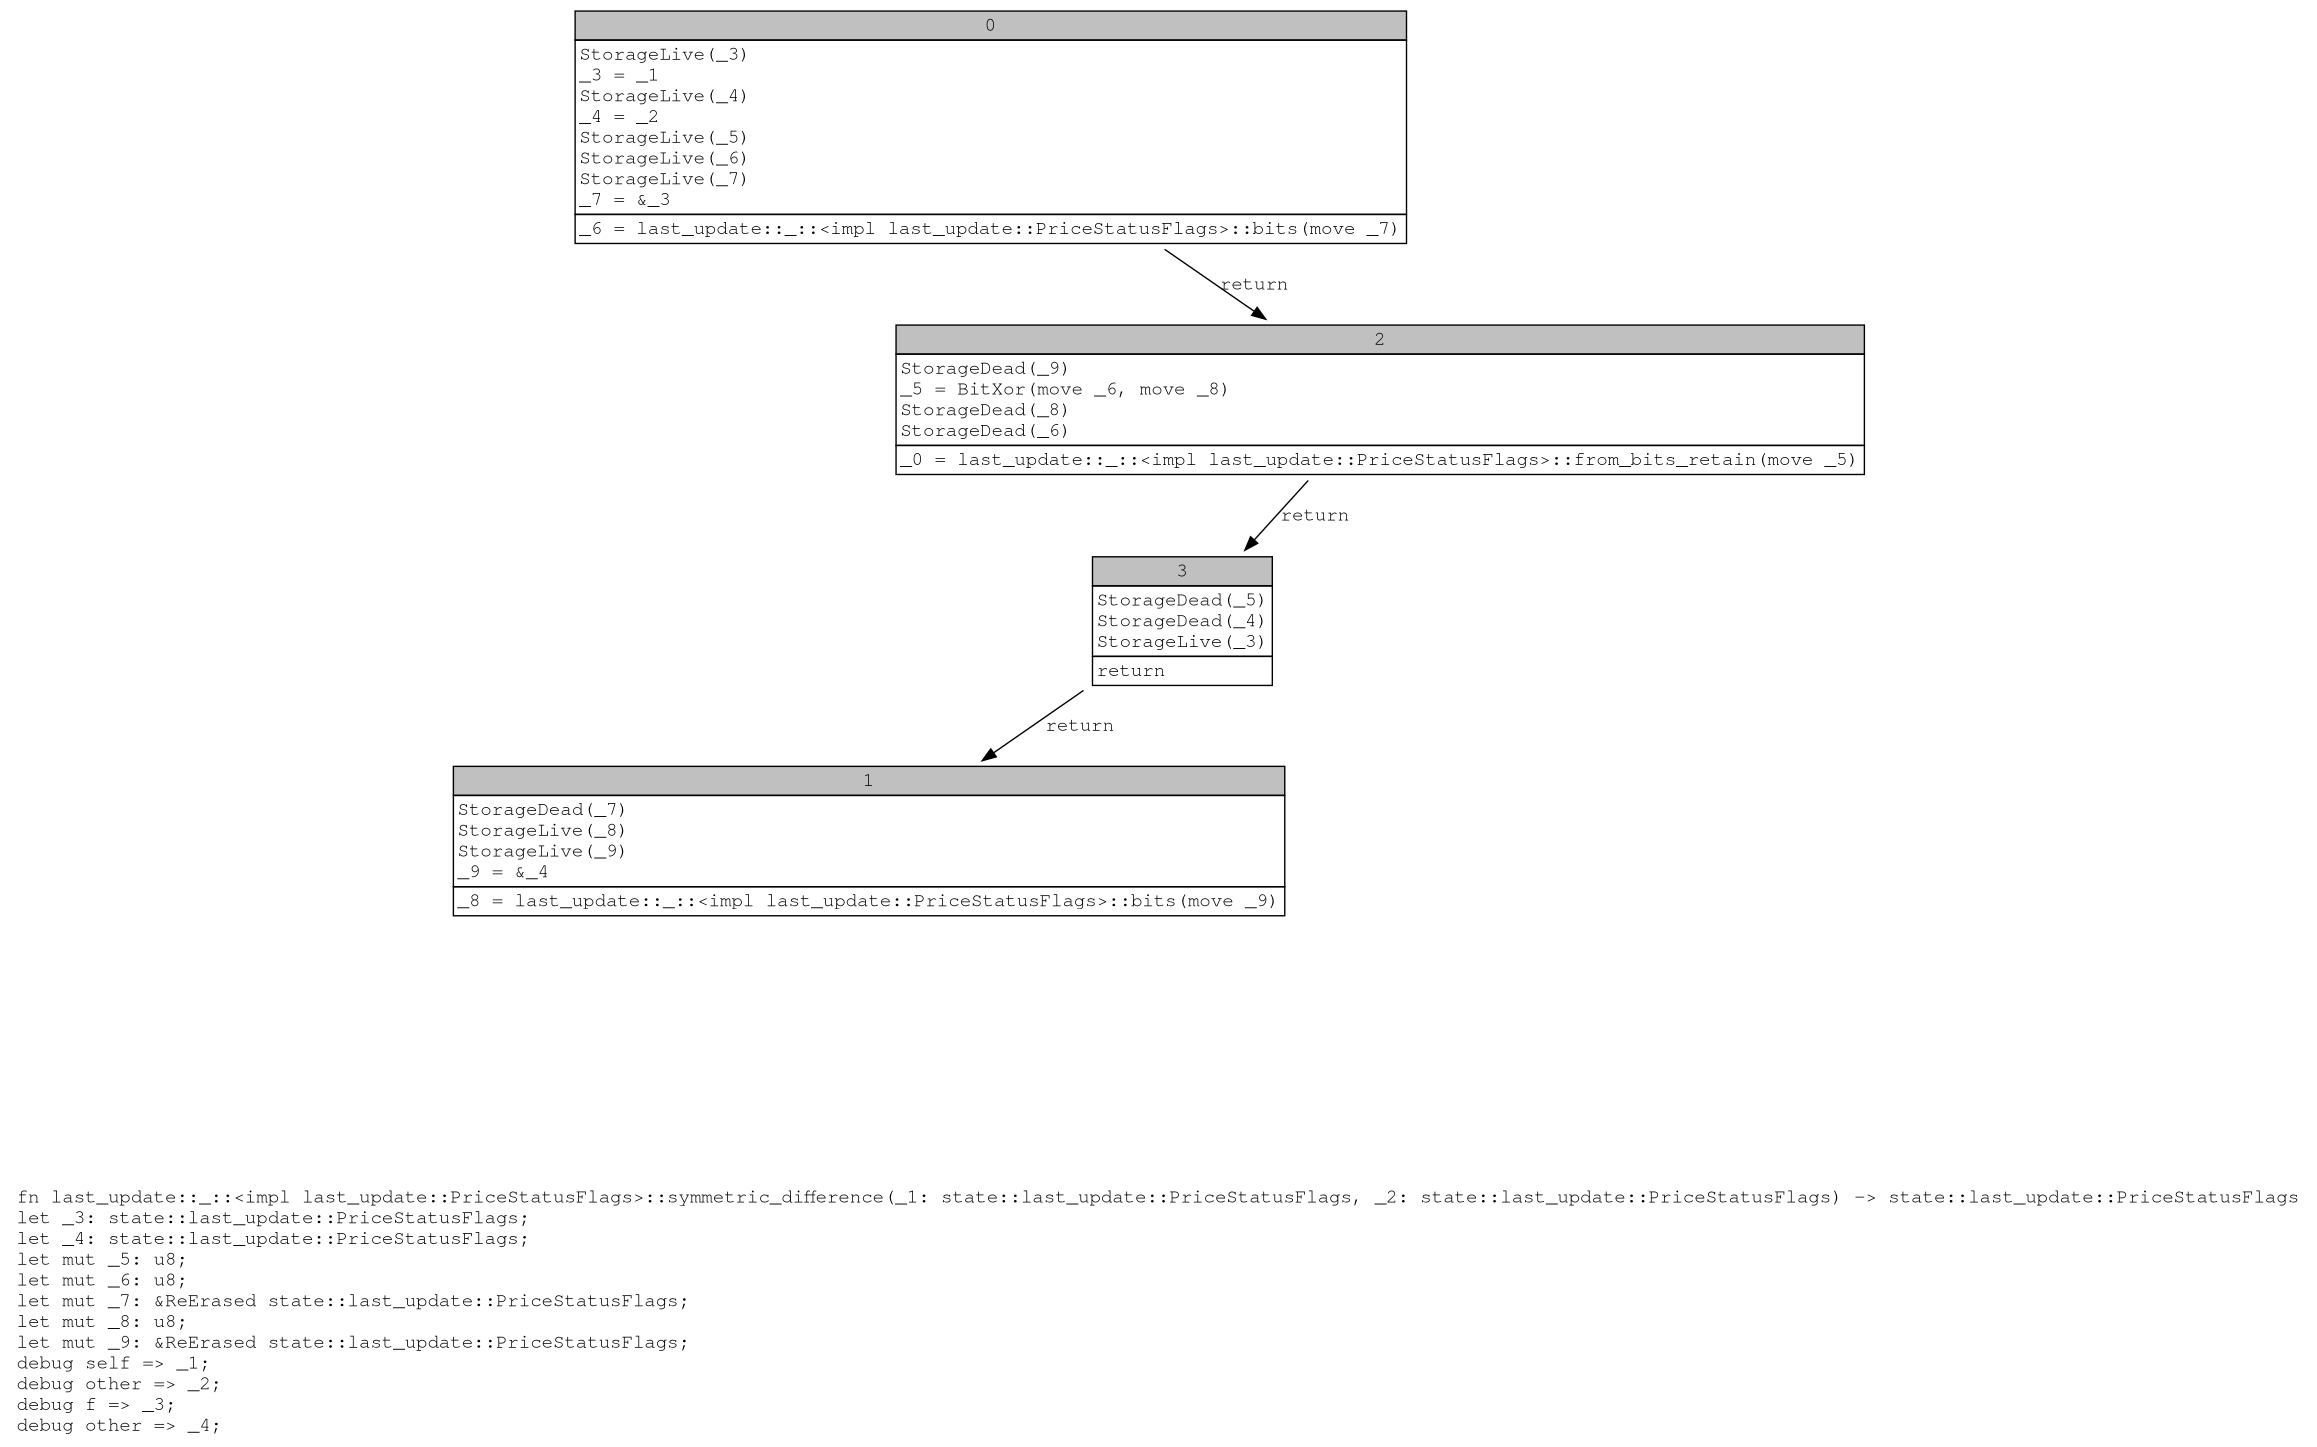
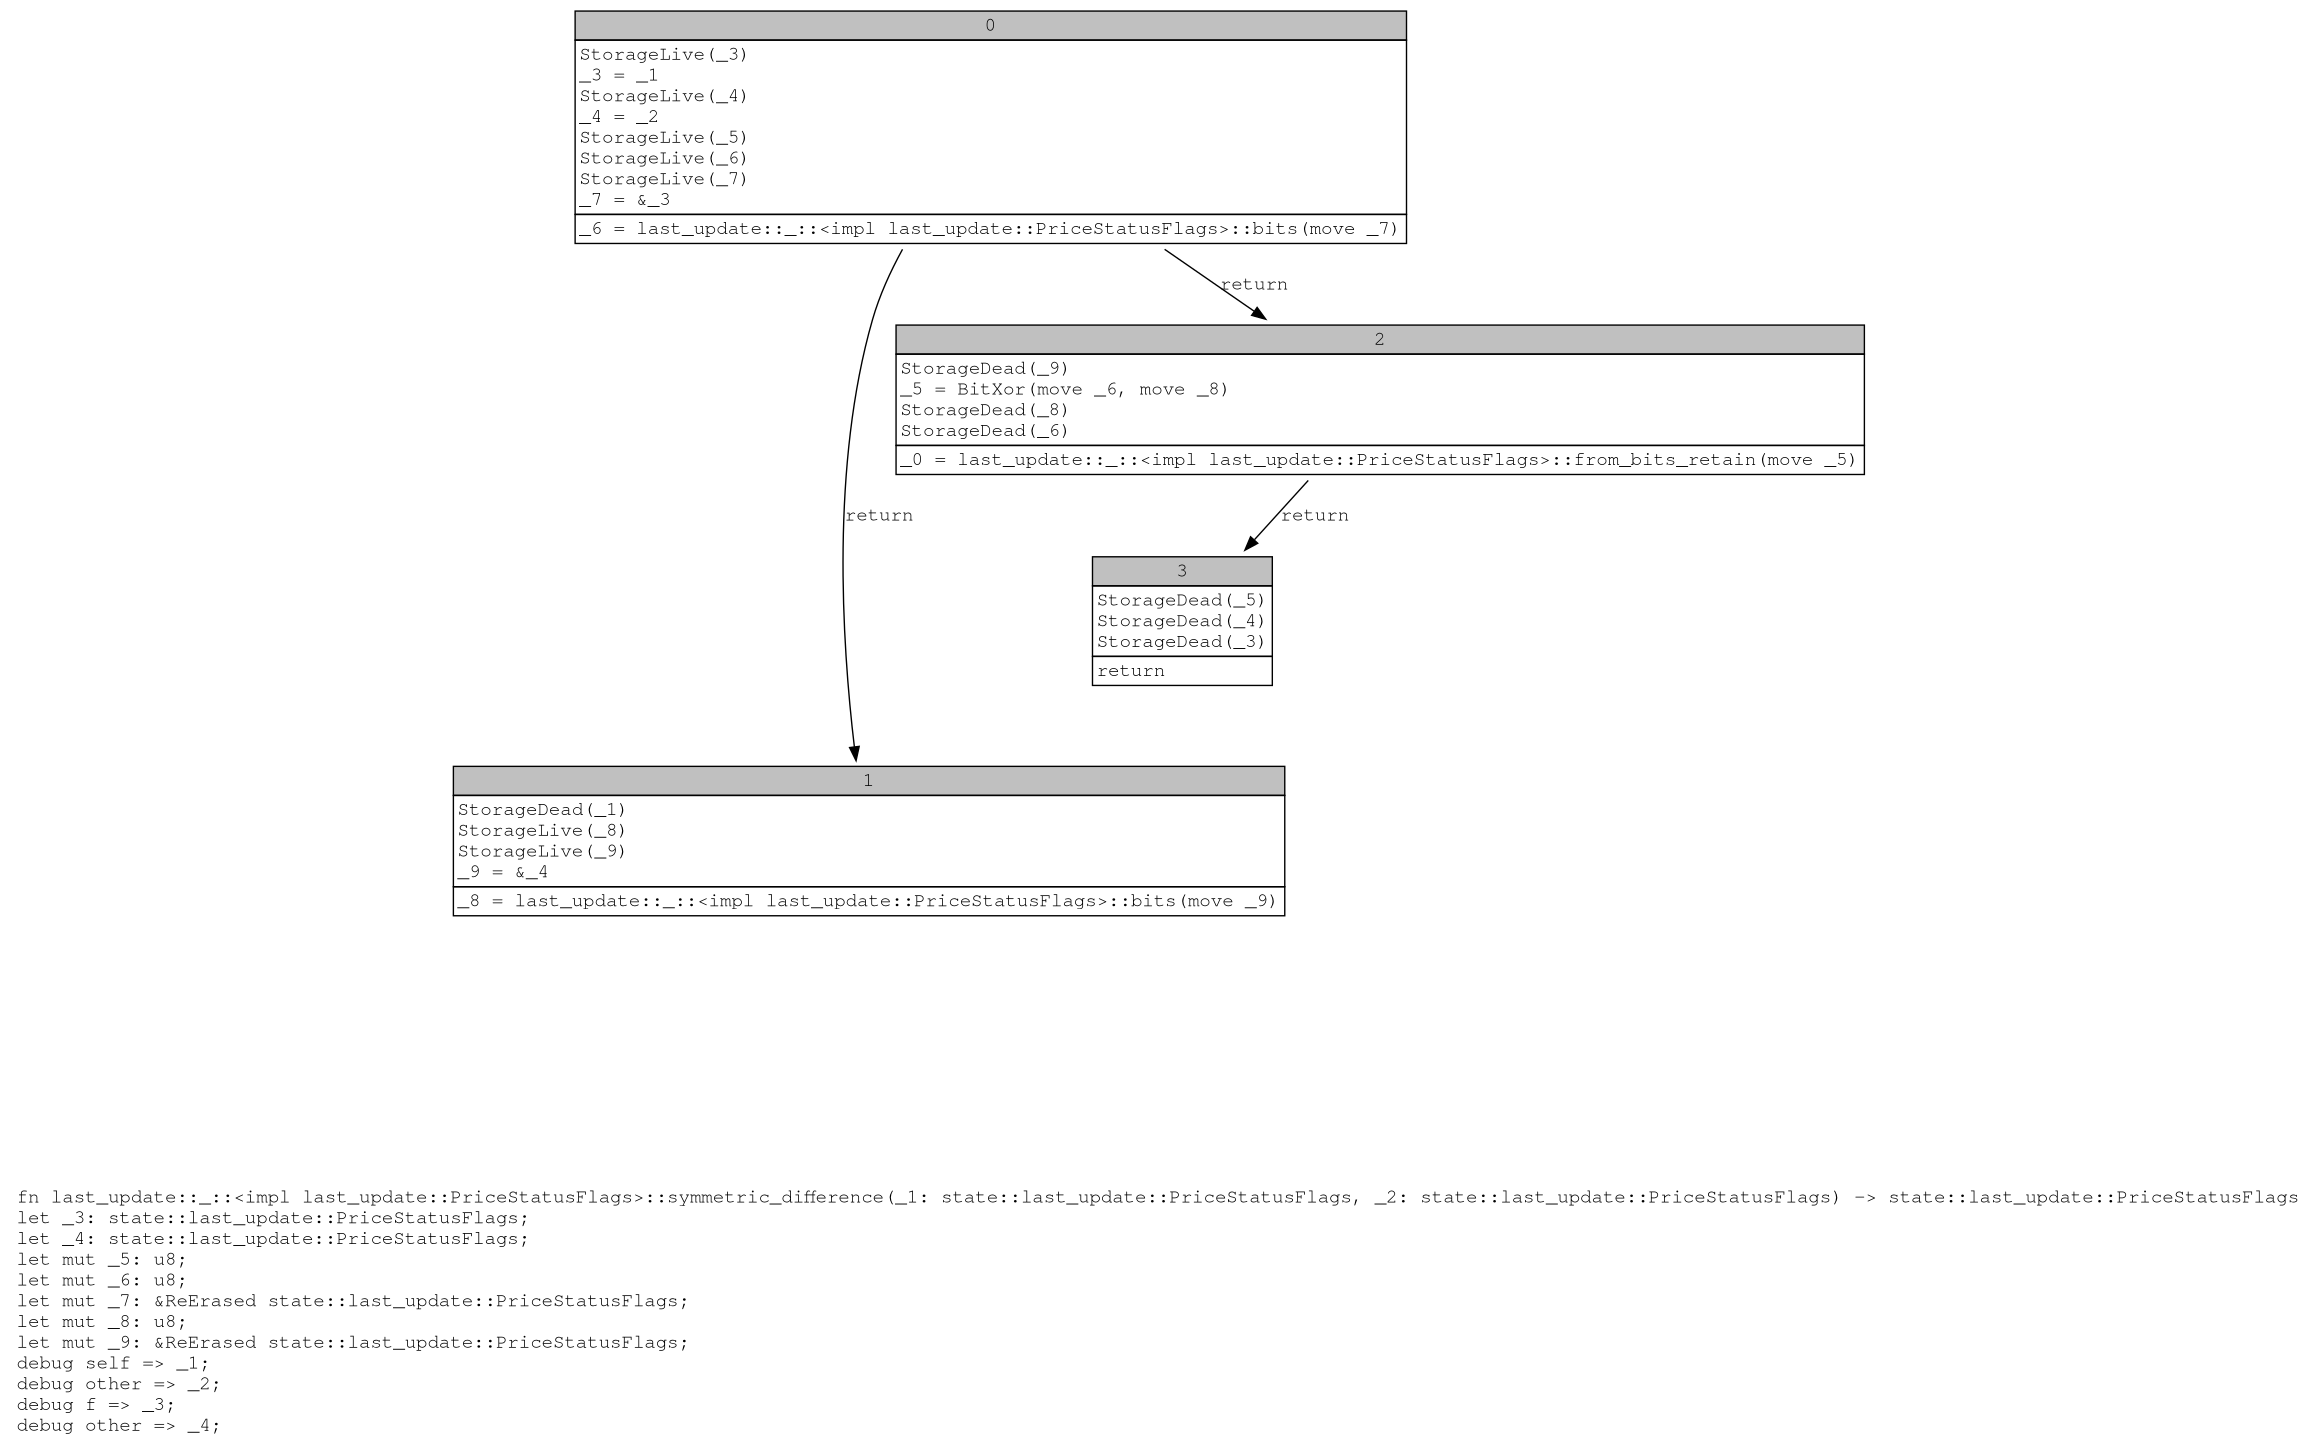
  digraph {
    fontname="Courier, monospace"
    label=<fn last_update::_::&lt;impl last_update::PriceStatusFlags&gt;::symmetric_difference(_1: state::last_update::PriceStatusFlags, _2: state::last_update::PriceStatusFlags) -&gt; state::last_update::PriceStatusFlags<br align="left"/>let _3: state::last_update::PriceStatusFlags;<br align="left"/>let _4: state::last_update::PriceStatusFlags;<br align="left"/>let mut _5: u8;<br align="left"/>let mut _6: u8;<br align="left"/>let mut _7: &amp;ReErased state::last_update::PriceStatusFlags;<br align="left"/>let mut _8: u8;<br align="left"/>let mut _9: &amp;ReErased state::last_update::PriceStatusFlags;<br align="left"/>debug self =&gt; _1;<br align="left"/>debug other =&gt; _2;<br align="left"/>debug f =&gt; _3;<br align="left"/>debug other =&gt; _4;<br align="left"/>>
    node [fontname="Courier, monospace" shape=none]
    edge [fontname="Courier, monospace"]
    n1 [label=<<table border="0" cellborder="1" cellspacing="0"><tr><td bgcolor="gray" align="center" colspan="1">0</td></tr><tr><td align="left" balign="left">StorageLive(_3)<br/>_3 = _1<br/>StorageLive(_4)<br/>_4 = _2<br/>StorageLive(_5)<br/>StorageLive(_6)<br/>StorageLive(_7)<br/>_7 = &amp;_3<br/></td></tr><tr><td align="left">_6 = last_update::_::&lt;impl last_update::PriceStatusFlags&gt;::bits(move _7)</td></tr></table>>]
-   n2 [label=<<table border="0" cellborder="1" cellspacing="0"><tr><td bgcolor="gray" align="center" colspan="1">1</td></tr><tr><td align="left" balign="left">StorageDead(_7)<br/>StorageLive(_8)<br/>StorageLive(_9)<br/>_9 = &amp;_4<br/></td></tr><tr><td align="left">_8 = last_update::_::&lt;impl last_update::PriceStatusFlags&gt;::bits(move _9)</td></tr></table>>]
+   n2 [label=<<table border="0" cellborder="1" cellspacing="0"><tr><td bgcolor="gray" align="center" colspan="1">1</td></tr><tr><td align="left" balign="left">StorageDead(_1)<br/>StorageLive(_8)<br/>StorageLive(_9)<br/>_9 = &amp;_4<br/></td></tr><tr><td align="left">_8 = last_update::_::&lt;impl last_update::PriceStatusFlags&gt;::bits(move _9)</td></tr></table>>]
    n3 [label=<<table border="0" cellborder="1" cellspacing="0"><tr><td bgcolor="gray" align="center" colspan="1">2</td></tr><tr><td align="left" balign="left">StorageDead(_9)<br/>_5 = BitXor(move _6, move _8)<br/>StorageDead(_8)<br/>StorageDead(_6)<br/></td></tr><tr><td align="left">_0 = last_update::_::&lt;impl last_update::PriceStatusFlags&gt;::from_bits_retain(move _5)</td></tr></table>>]
-   n4 [label=<<table border="0" cellborder="1" cellspacing="0"><tr><td bgcolor="gray" align="center" colspan="1">3</td></tr><tr><td align="left" balign="left">StorageDead(_5)<br/>StorageDead(_4)<br/>StorageLive(_3)<br/></td></tr><tr><td align="left">return</td></tr></table>>]
-   n4 -> n2 [label=return]
+   n4 [label=<<table border="0" cellborder="1" cellspacing="0"><tr><td bgcolor="gray" align="center" colspan="1">3</td></tr><tr><td align="left" balign="left">StorageDead(_5)<br/>StorageDead(_4)<br/>StorageDead(_3)<br/></td></tr><tr><td align="left">return</td></tr></table>>]
+   n1 -> n2 [label=return]
    n1 -> n3 [label=return]
    n3 -> n4 [label=return]
  }
